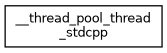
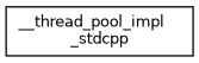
  digraph {
    rankdir=LR
-   n1 [color=black fillcolor=white fontname=Helvetica fontsize=10 height=0.2 label="__thread_pool_thread\l_stdcpp" shape=record style=filled width=0.4]
+   n1 [color=black fillcolor=white fontname=Helvetica fontsize=10 height=0.2 label="__thread_pool_impl\l_stdcpp" shape=record style=filled width=0.4]
  }
